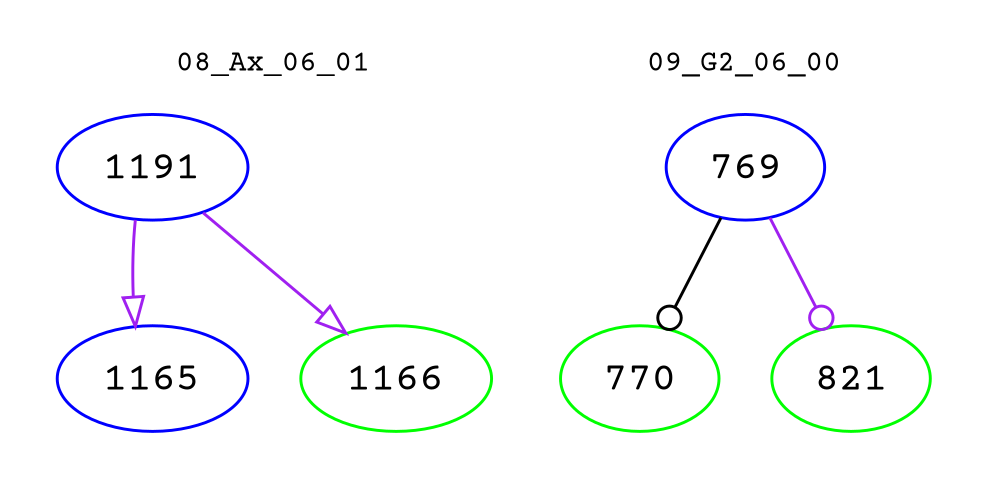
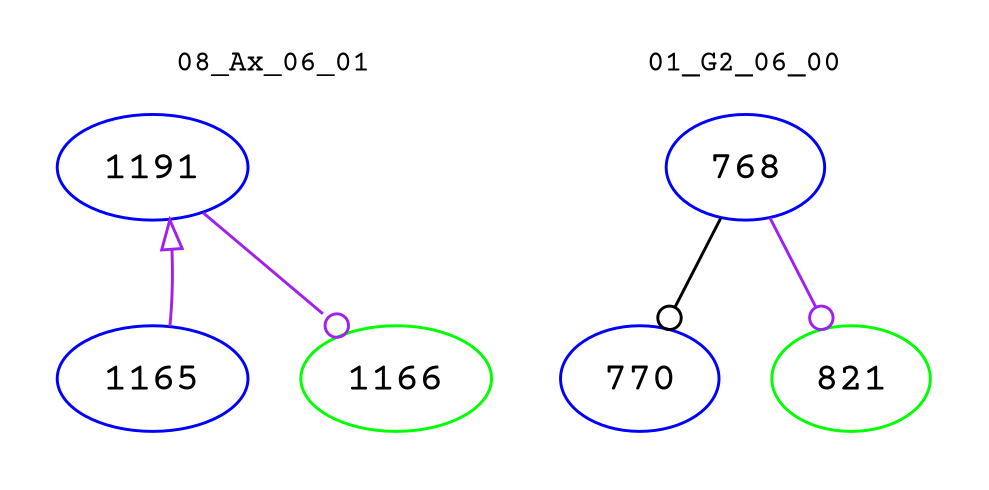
  digraph {
    fontname="Courier Prime"
    node [color=blue fontname="Courier Prime"]
    edge [arrowhead=onormal color=purple fontname="Courier Prime"]
    n1 [label=1191]
    n2 [label=1165]
    n3 [color=green label=1166]
-   n4 [label=769]
-   n5 [color=green label=770]
+   n4 [label=768]
+   n5 [label=770]
    n6 [color=green label=821]
    subgraph cluster_1 {
      color=white
      fontsize=10
      label="08_Ax_06_01"
      n1
      n2
      n3
    }
    subgraph cluster_2 {
      color=white
      fontsize=10
-     label="09_G2_06_00"
+     label="01_G2_06_00"
      n4
      n5
      n6
    }
-   n1 -> n2
-   n1 -> n3
+   n2 -> n1
+   n1 -> n3 [arrowhead=odot]
    n4 -> n5 [arrowhead=odot color=black]
    n4 -> n6 [arrowhead=odot]
  }
